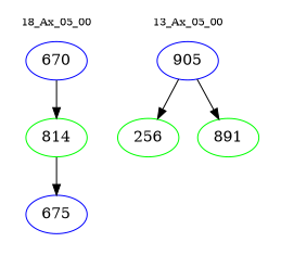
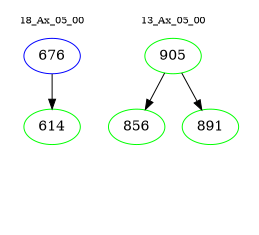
  digraph {
    node [color=blue]
    edge [color=black]
-   n1 [label=670]
-   n2 [color=green label=814]
-   n3 [label=675]
-   n4 [label=905]
-   n5 [color=green label=256]
+   n1 [label=676]
+   n2 [color=green label=614]
+   n4 [color=green label=905]
+   n5 [color=green label=856]
    n6 [color=green label=891]
    subgraph cluster_1 {
      color=white
      fontsize=10
      label="18_Ax_05_00"
      n1
      n2
-     n3
    }
    subgraph cluster_2 {
      color=white
      fontsize=10
      label="13_Ax_05_00"
      n4
      n5
      n6
    }
    n1 -> n2
-   n2 -> n3
    n4 -> n5
    n4 -> n6
  }
